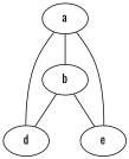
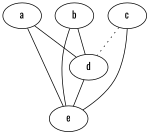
  graph {
    fontname=Oswald
    node [fontname=Oswald]
    edge [fontname=Oswald]
    a
    b
    d
    e
-   a -- b
+   c
    a -- d
    a -- e
    b -- d
    b -- e [style=solid]
+   d -- e
+   c -- d [style=dotted]
+   c -- e
  }
